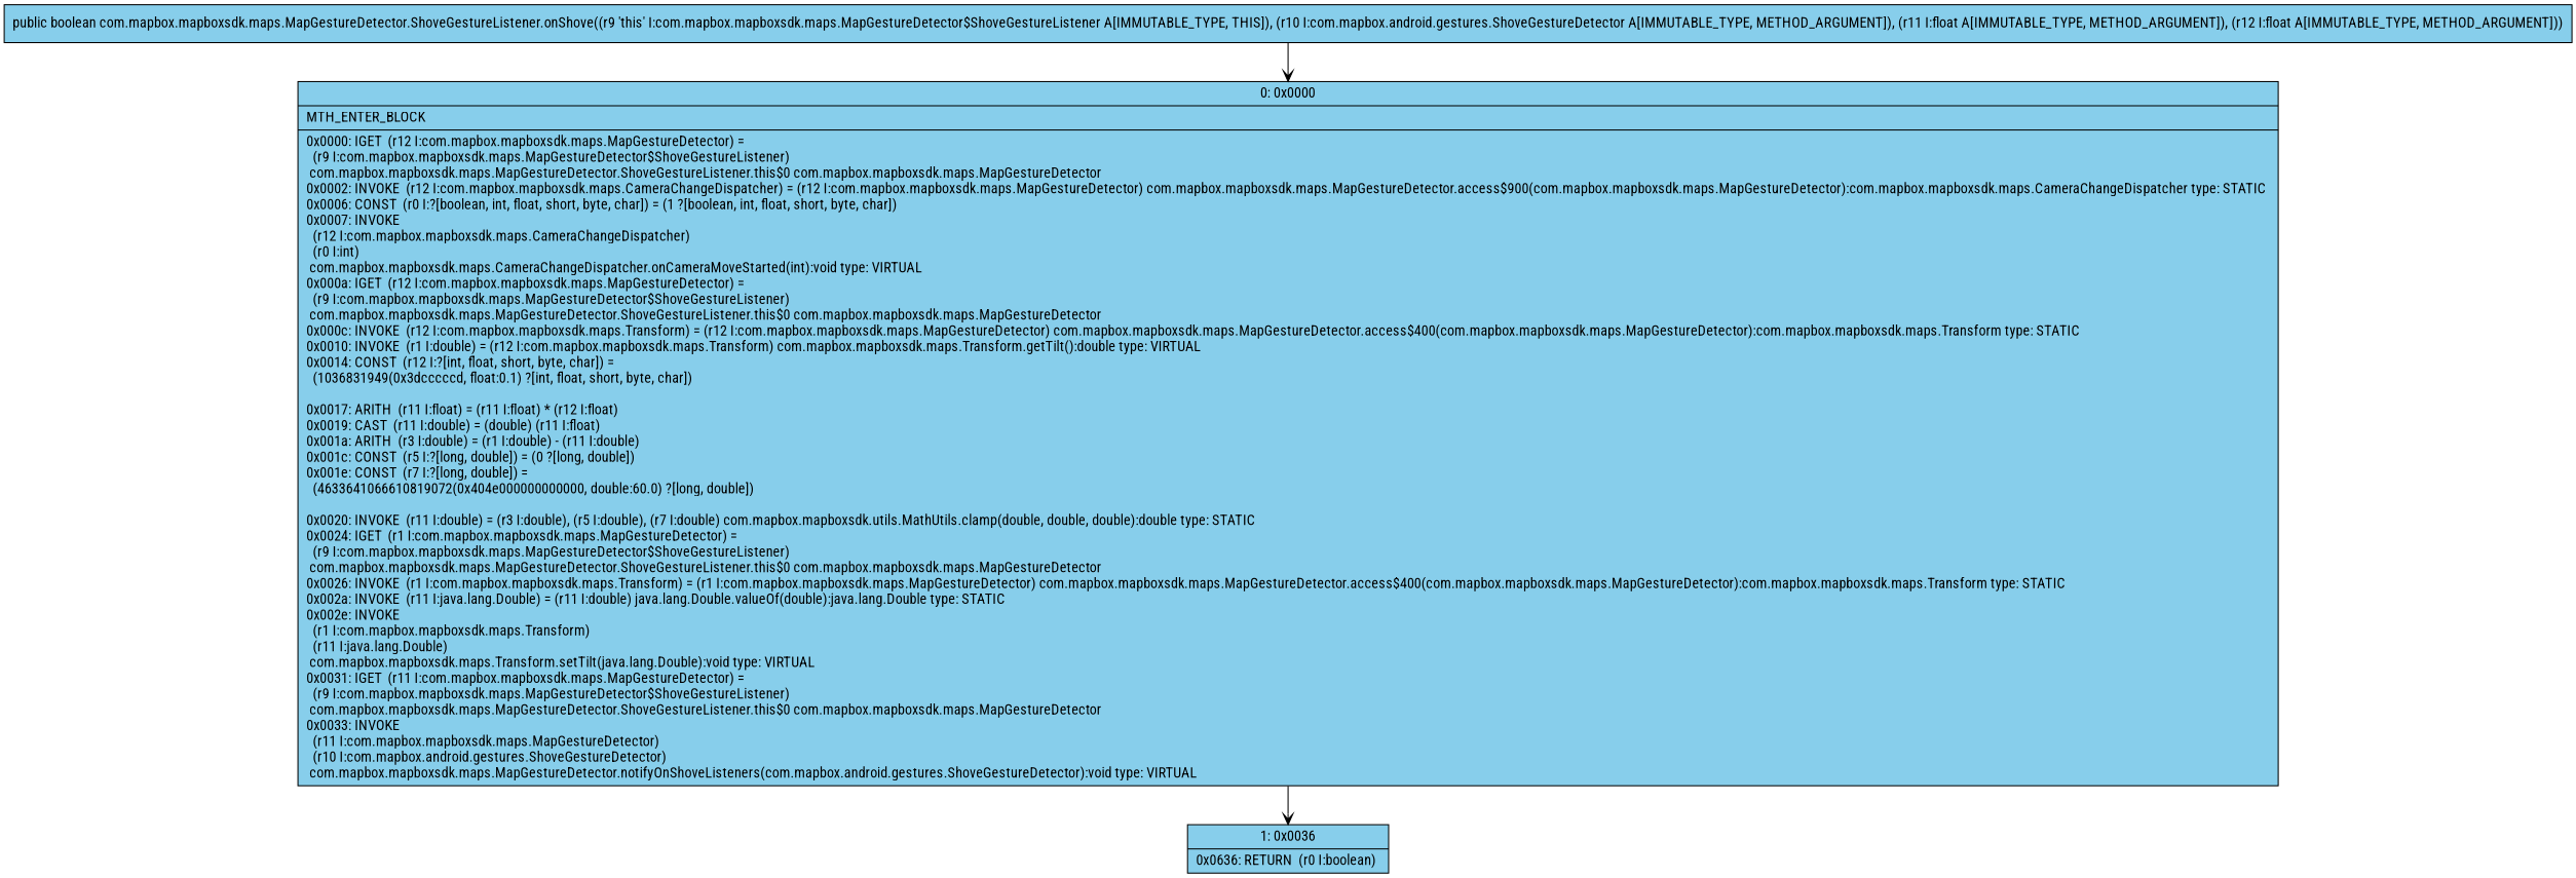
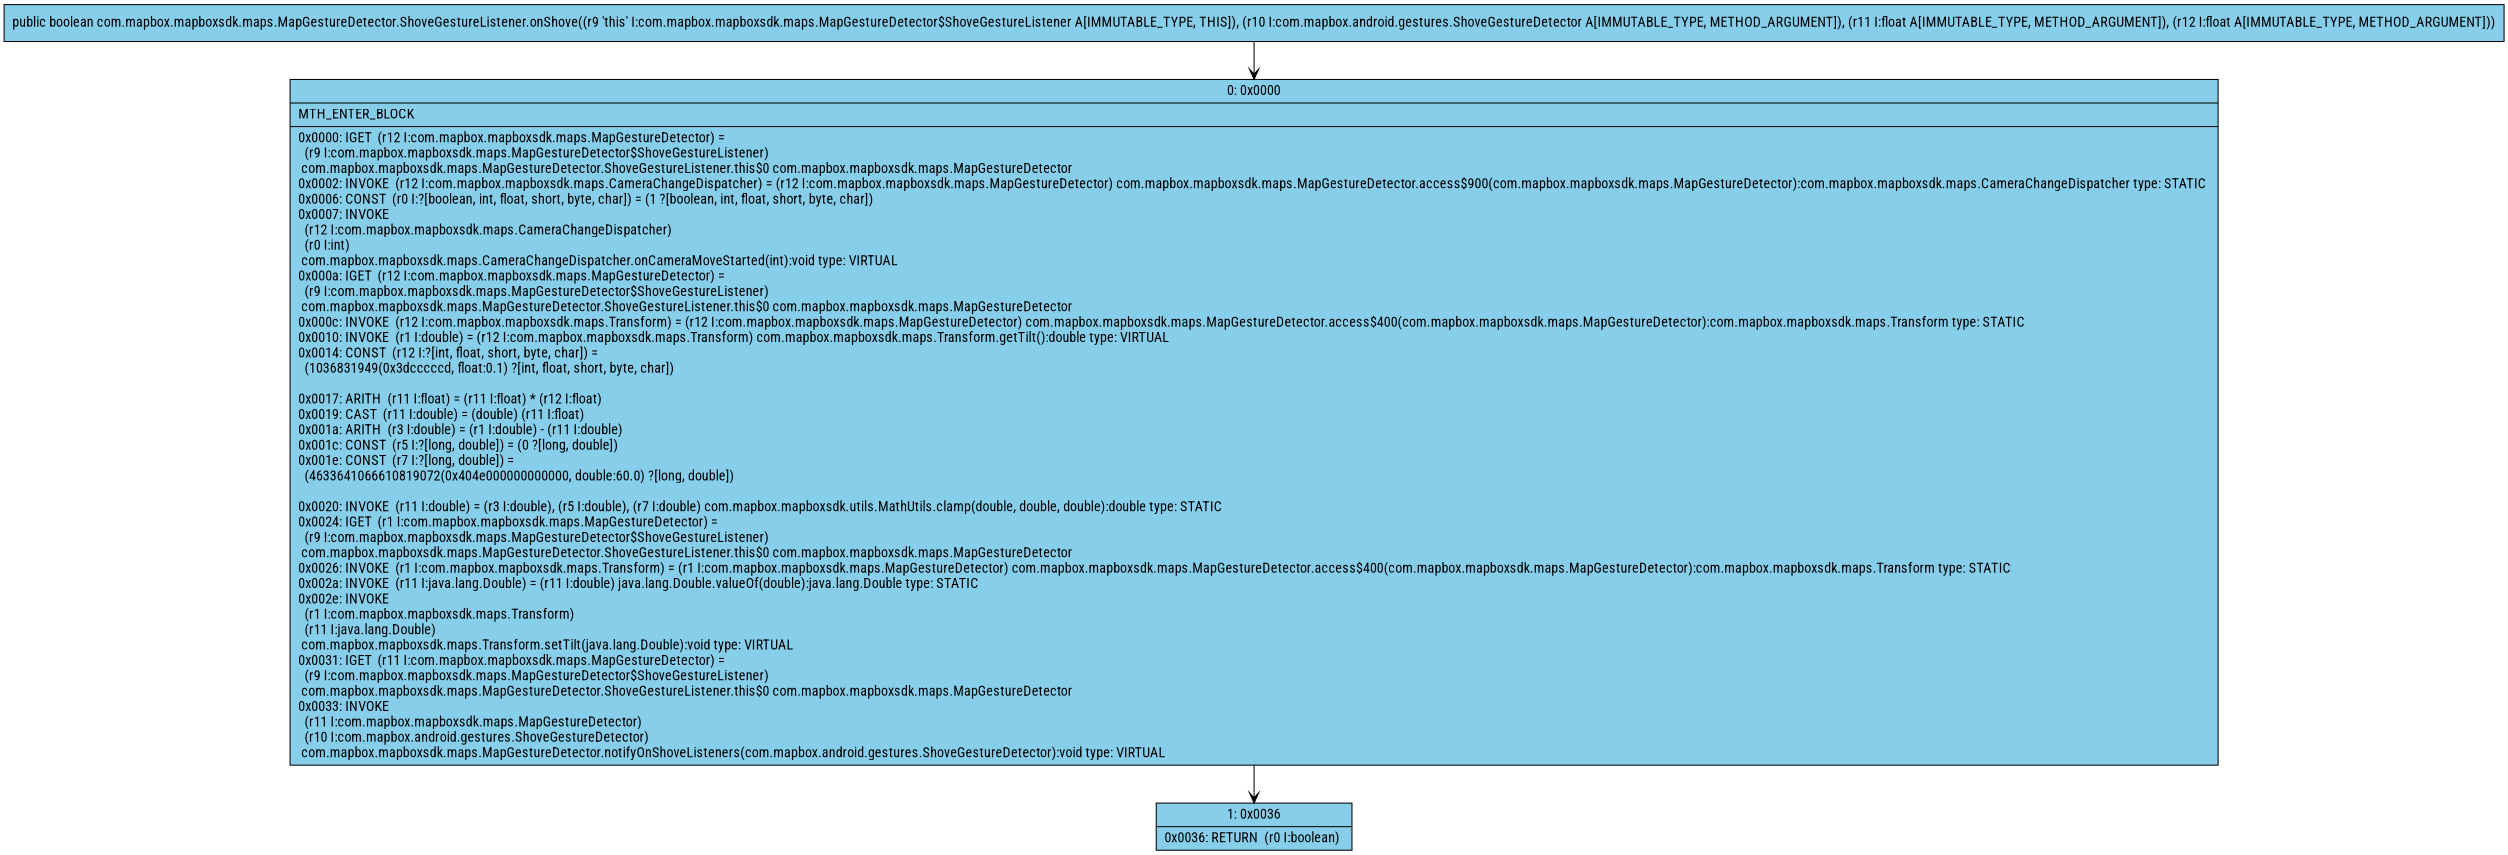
  digraph {
    fontname="Roboto Condensed"
    node [shape=record style=filled fillcolor=skyblue fontname="Roboto Condensed"]
    edge [style=solid arrowhead=vee fontname="Roboto Condensed"]
    n1 [label="{0\:\ 0x0000|MTH_ENTER_BLOCK\l|0x0000: IGET  (r12 I:com.mapbox.mapboxsdk.maps.MapGestureDetector) = \l  (r9 I:com.mapbox.mapboxsdk.maps.MapGestureDetector$ShoveGestureListener)\l com.mapbox.mapboxsdk.maps.MapGestureDetector.ShoveGestureListener.this$0 com.mapbox.mapboxsdk.maps.MapGestureDetector \l0x0002: INVOKE  (r12 I:com.mapbox.mapboxsdk.maps.CameraChangeDispatcher) = (r12 I:com.mapbox.mapboxsdk.maps.MapGestureDetector) com.mapbox.mapboxsdk.maps.MapGestureDetector.access$900(com.mapbox.mapboxsdk.maps.MapGestureDetector):com.mapbox.mapboxsdk.maps.CameraChangeDispatcher type: STATIC \l0x0006: CONST  (r0 I:?[boolean, int, float, short, byte, char]) = (1 ?[boolean, int, float, short, byte, char]) \l0x0007: INVOKE  \l  (r12 I:com.mapbox.mapboxsdk.maps.CameraChangeDispatcher)\l  (r0 I:int)\l com.mapbox.mapboxsdk.maps.CameraChangeDispatcher.onCameraMoveStarted(int):void type: VIRTUAL \l0x000a: IGET  (r12 I:com.mapbox.mapboxsdk.maps.MapGestureDetector) = \l  (r9 I:com.mapbox.mapboxsdk.maps.MapGestureDetector$ShoveGestureListener)\l com.mapbox.mapboxsdk.maps.MapGestureDetector.ShoveGestureListener.this$0 com.mapbox.mapboxsdk.maps.MapGestureDetector \l0x000c: INVOKE  (r12 I:com.mapbox.mapboxsdk.maps.Transform) = (r12 I:com.mapbox.mapboxsdk.maps.MapGestureDetector) com.mapbox.mapboxsdk.maps.MapGestureDetector.access$400(com.mapbox.mapboxsdk.maps.MapGestureDetector):com.mapbox.mapboxsdk.maps.Transform type: STATIC \l0x0010: INVOKE  (r1 I:double) = (r12 I:com.mapbox.mapboxsdk.maps.Transform) com.mapbox.mapboxsdk.maps.Transform.getTilt():double type: VIRTUAL \l0x0014: CONST  (r12 I:?[int, float, short, byte, char]) = \l  (1036831949(0x3dcccccd, float:0.1) ?[int, float, short, byte, char])\l \l0x0017: ARITH  (r11 I:float) = (r11 I:float) * (r12 I:float) \l0x0019: CAST  (r11 I:double) = (double) (r11 I:float) \l0x001a: ARITH  (r3 I:double) = (r1 I:double) \- (r11 I:double) \l0x001c: CONST  (r5 I:?[long, double]) = (0 ?[long, double]) \l0x001e: CONST  (r7 I:?[long, double]) = \l  (4633641066610819072(0x404e000000000000, double:60.0) ?[long, double])\l \l0x0020: INVOKE  (r11 I:double) = (r3 I:double), (r5 I:double), (r7 I:double) com.mapbox.mapboxsdk.utils.MathUtils.clamp(double, double, double):double type: STATIC \l0x0024: IGET  (r1 I:com.mapbox.mapboxsdk.maps.MapGestureDetector) = \l  (r9 I:com.mapbox.mapboxsdk.maps.MapGestureDetector$ShoveGestureListener)\l com.mapbox.mapboxsdk.maps.MapGestureDetector.ShoveGestureListener.this$0 com.mapbox.mapboxsdk.maps.MapGestureDetector \l0x0026: INVOKE  (r1 I:com.mapbox.mapboxsdk.maps.Transform) = (r1 I:com.mapbox.mapboxsdk.maps.MapGestureDetector) com.mapbox.mapboxsdk.maps.MapGestureDetector.access$400(com.mapbox.mapboxsdk.maps.MapGestureDetector):com.mapbox.mapboxsdk.maps.Transform type: STATIC \l0x002a: INVOKE  (r11 I:java.lang.Double) = (r11 I:double) java.lang.Double.valueOf(double):java.lang.Double type: STATIC \l0x002e: INVOKE  \l  (r1 I:com.mapbox.mapboxsdk.maps.Transform)\l  (r11 I:java.lang.Double)\l com.mapbox.mapboxsdk.maps.Transform.setTilt(java.lang.Double):void type: VIRTUAL \l0x0031: IGET  (r11 I:com.mapbox.mapboxsdk.maps.MapGestureDetector) = \l  (r9 I:com.mapbox.mapboxsdk.maps.MapGestureDetector$ShoveGestureListener)\l com.mapbox.mapboxsdk.maps.MapGestureDetector.ShoveGestureListener.this$0 com.mapbox.mapboxsdk.maps.MapGestureDetector \l0x0033: INVOKE  \l  (r11 I:com.mapbox.mapboxsdk.maps.MapGestureDetector)\l  (r10 I:com.mapbox.android.gestures.ShoveGestureDetector)\l com.mapbox.mapboxsdk.maps.MapGestureDetector.notifyOnShoveListeners(com.mapbox.android.gestures.ShoveGestureDetector):void type: VIRTUAL \l}"]
-   n2 [label="{1\:\ 0x0036|0x0636: RETURN  (r0 I:boolean) \l}"]
+   n2 [label="{1\:\ 0x0036|0x0036: RETURN  (r0 I:boolean) \l}"]
    n3 [label="{public boolean com.mapbox.mapboxsdk.maps.MapGestureDetector.ShoveGestureListener.onShove((r9 'this' I:com.mapbox.mapboxsdk.maps.MapGestureDetector$ShoveGestureListener A[IMMUTABLE_TYPE, THIS]), (r10 I:com.mapbox.android.gestures.ShoveGestureDetector A[IMMUTABLE_TYPE, METHOD_ARGUMENT]), (r11 I:float A[IMMUTABLE_TYPE, METHOD_ARGUMENT]), (r12 I:float A[IMMUTABLE_TYPE, METHOD_ARGUMENT])) }"]
    n1 -> n2
    n3 -> n1
  }
